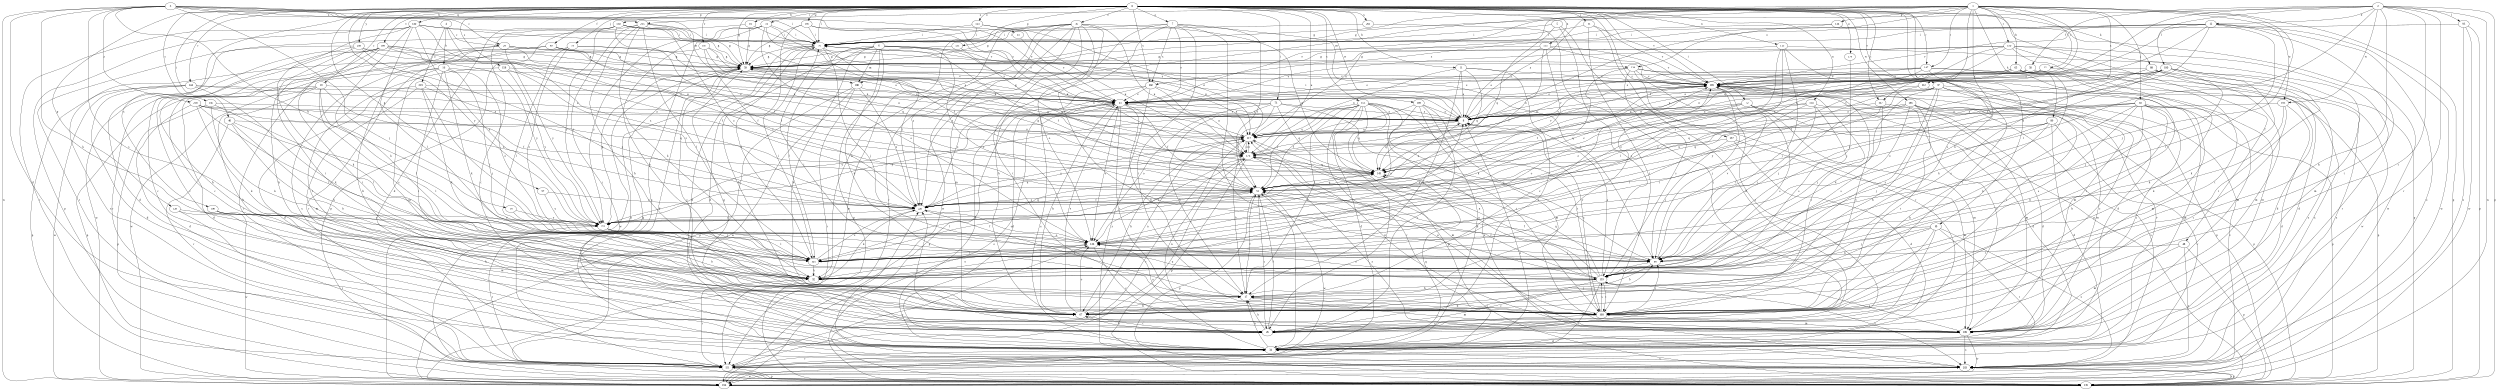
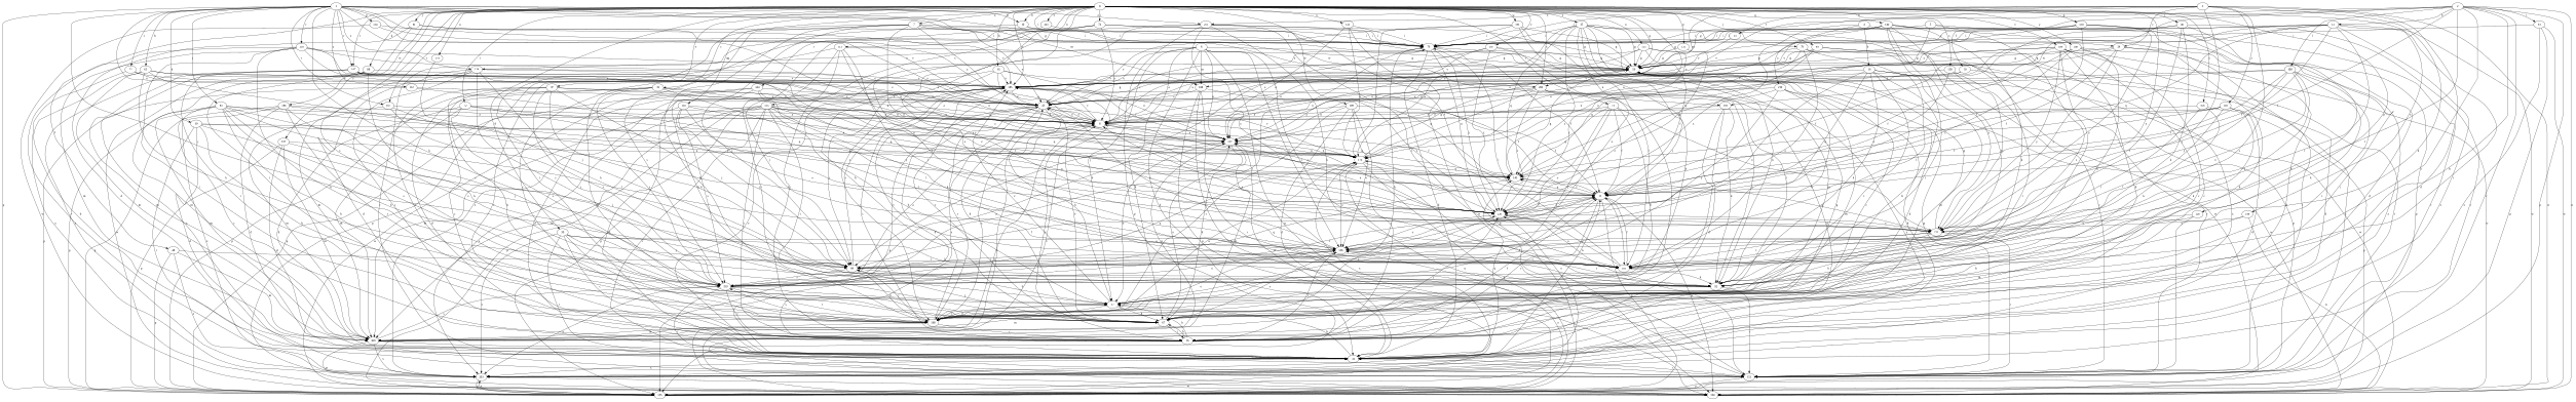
  strict digraph {
    fontname="Liberation Serif"
    node [fontname="Liberation Serif"]
    edge [fontname="Liberation Serif"]
    0
    7
    10
    19
    30
    35
    37
    40
    48
    49
-   57
    59
    61
    72
    73
    74
    76
    79
    81
    88
    113
    114
    115
    123
    128
    130
    131
    140
    144
    147
    155
    156
    157
    158
    159
    167
    174
    176
    n39 [label=187]
    184
    185
    186
    189
    191
    198
    201
    202
    209
    211
    43
    84
    51
    67
    168
    220
    151
    135
    101
    34
    92
    126
    203
    26
    143
    194
    109
    117
    17
    8
    1
    22
    65
    83
    89
    108
    124
    134
    150
    193
    212
    215
    2
    12
    50
    93
    100
    3
    13
-   14
    24
    218
    4
    16
    219
    5
    6
    0 -> 7 [label=a]
    0 -> 10 [label=b]
    0 -> 19 [label=c]
    0 -> 30 [label=d]
    0 -> 35 [label=e]
    0 -> 37 [label=e]
    0 -> 40 [label=i]
    0 -> 48 [label=f]
    0 -> 49 [label=f]
-   0 -> 57 [label=g]
    0 -> 59 [label=g]
    0 -> 61 [label=h]
    0 -> 72 [label=i]
    0 -> 73 [label=i]
    0 -> 74 [label=i]
    0 -> 76 [label=i]
    0 -> 79 [label=j]
    0 -> 81 [label=j]
    0 -> 88 [label=k]
    0 -> 113 [label=n]
    0 -> 114 [label=n]
    0 -> 115 [label=n]
    0 -> 123 [label=o]
    0 -> 128 [label=p]
    0 -> 130 [label=p]
    0 -> 131 [label=p]
    0 -> 140 [label=q]
    0 -> 144 [label=r]
    0 -> 147 [label=r]
    0 -> 155 [label=s]
    0 -> 156 [label=s]
    0 -> 157 [label=s]
    0 -> 158 [label=s]
    0 -> 159 [label=s]
    0 -> 167 [label=t]
    0 -> 174 [label=u]
    0 -> 176 [label=u]
    0 -> n39 [label=v]
    0 -> 184 [label=v]
    0 -> 185 [label=v]
    0 -> 186 [label=w]
    0 -> 189 [label=w]
    0 -> 191 [label=w]
    0 -> 198 [label=x]
    0 -> 201 [label=x]
    0 -> 202 [label=x]
    0 -> 209 [label=y]
    0 -> 211 [label=y]
    7 -> 76 [label=i]
    7 -> 159 [label=s]
    7 -> 202 [label=x]
    7 -> 43 [label=e]
    7 -> 84 [label=j]
    7 -> 51 [label=f]
    7 -> 67 [label=h]
    7 -> 168 [label=t]
    7 -> 220 [label=z]
    10 -> 59 [label=g]
    10 -> 76 [label=i]
    10 -> 151 [label=r]
    19 -> 159 [label=s]
    19 -> 43 [label=e]
    19 -> 67 [label=h]
    19 -> 220 [label=z]
    19 -> 135 [label=p]
    19 -> 101 [label=l]
    19 -> 34 [label=d]
    30 -> 84 [label=j]
    30 -> 168 [label=t]
    30 -> 151 [label=r]
    30 -> 92 [label=k]
    30 -> 126 [label=o]
    30 -> 203 [label=x]
    30 -> 26 [label=c]
    35 -> 59 [label=g]
    35 -> 76 [label=i]
    35 -> 176 [label=u]
    35 -> 84 [label=j]
    35 -> 168 [label=t]
    35 -> 220 [label=z]
    35 -> 151 [label=r]
    35 -> 92 [label=k]
    35 -> 126 [label=o]
    35 -> 143 [label=q]
    35 -> 194 [label=w]
    35 -> 109 [label=m]
    37 -> 159 [label=s]
    37 -> 43 [label=e]
    37 -> 84 [label=j]
    37 -> 67 [label=h]
    37 -> 168 [label=t]
    37 -> 92 [label=k]
    37 -> 26 [label=c]
-   37 -> 109 [label=m]
    37 -> 117 [label=n]
+   40 -> 76 [label=i]
    40 -> 151 [label=r]
    40 -> 101 [label=l]
    40 -> 92 [label=k]
    40 -> 117 [label=n]
    40 -> 17 [label=b]
    48 -> 135 [label=p]
    48 -> 101 [label=l]
    48 -> 203 [label=x]
    48 -> 109 [label=m]
    49 -> 59 [label=g]
    49 -> 151 [label=r]
    49 -> 203 [label=x]
    49 -> 143 [label=q]
    49 -> 117 [label=n]
-   57 -> 211 [label=y]
-   57 -> 220 [label=z]
    59 -> 185 [label=v]
    59 -> 34 [label=d]
    59 -> 26 [label=c]
    59 -> 194 [label=w]
    59 -> 117 [label=n]
    61 -> 185 [label=v]
    61 -> 26 [label=c]
    61 -> 143 [label=q]
    61 -> 117 [label=n]
    61 -> 17 [label=b]
    61 -> 8 [label=a]
    72 -> 159 [label=s]
    72 -> 34 [label=d]
    72 -> 126 [label=o]
    72 -> 143 [label=q]
    72 -> 109 [label=m]
    72 -> 8 [label=a]
    73 -> 211 [label=y]
    73 -> 84 [label=j]
    73 -> 51 [label=f]
    73 -> 126 [label=o]
    73 -> 143 [label=q]
    73 -> 17 [label=b]
    73 -> 8 [label=a]
    74 -> 76 [label=i]
    74 -> 211 [label=y]
    74 -> 51 [label=f]
    74 -> 126 [label=o]
    74 -> 203 [label=x]
    74 -> 8 [label=a]
    76 -> 59 [label=g]
    76 -> 84 [label=j]
    76 -> 51 [label=f]
    76 -> 67 [label=h]
    76 -> 220 [label=z]
    76 -> 135 [label=p]
    76 -> 34 [label=d]
    79 -> 59 [label=g]
    79 -> 176 [label=u]
    79 -> 151 [label=r]
    79 -> 101 [label=l]
    79 -> 126 [label=o]
    81 -> 76 [label=i]
    81 -> 185 [label=v]
    81 -> 168 [label=t]
    81 -> 34 [label=d]
    88 -> 159 [label=s]
    88 -> 185 [label=v]
    88 -> 203 [label=x]
    88 -> 194 [label=w]
    88 -> 109 [label=m]
    113 -> 59 [label=g]
    113 -> 84 [label=j]
    113 -> 168 [label=t]
    113 -> 135 [label=p]
    113 -> 101 [label=l]
    113 -> 126 [label=o]
    114 -> 159 [label=s]
    114 -> 176 [label=u]
    114 -> 84 [label=j]
    114 -> 101 [label=l]
    114 -> 109 [label=m]
    114 -> 8 [label=a]
    115 -> 59 [label=g]
    115 -> 185 [label=v]
    115 -> 51 [label=f]
    115 -> 220 [label=z]
    115 -> 135 [label=p]
    115 -> 8 [label=a]
    123 -> 76 [label=i]
    123 -> 176 [label=u]
    123 -> 194 [label=w]
    123 -> 117 [label=n]
    128 -> 211 [label=y]
    128 -> 151 [label=r]
    128 -> 109 [label=m]
    130 -> 76 [label=i]
    130 -> 185 [label=v]
    130 -> 211 [label=y]
    130 -> 51 [label=f]
    130 -> 34 [label=d]
    130 -> 26 [label=c]
    130 -> 8 [label=a]
    131 -> 59 [label=g]
    131 -> 143 [label=q]
    140 -> 59 [label=g]
    140 -> 76 [label=i]
    140 -> 176 [label=u]
    140 -> 211 [label=y]
    140 -> 168 [label=t]
    140 -> 151 [label=r]
    140 -> 135 [label=p]
    140 -> 101 [label=l]
    140 -> 92 [label=k]
    144 -> 43 [label=e]
    144 -> 135 [label=p]
    144 -> 34 [label=d]
    144 -> 92 [label=k]
    144 -> 194 [label=w]
    144 -> 8 [label=a]
    147 -> 176 [label=u]
    147 -> 185 [label=v]
    147 -> 168 [label=t]
    147 -> 220 [label=z]
    147 -> 203 [label=x]
    147 -> 109 [label=m]
    147 -> 117 [label=n]
    155 -> 176 [label=u]
    155 -> 211 [label=y]
    155 -> 51 [label=f]
    155 -> 168 [label=t]
    155 -> 151 [label=r]
    155 -> 135 [label=p]
    155 -> 34 [label=d]
    155 -> 203 [label=x]
    155 -> 26 [label=c]
    155 -> 143 [label=q]
    155 -> 109 [label=m]
    155 -> 17 [label=b]
    155 -> 8 [label=a]
    156 -> 135 [label=p]
    156 -> 101 [label=l]
    156 -> 92 [label=k]
    156 -> 8 [label=a]
    157 -> 176 [label=u]
    157 -> 84 [label=j]
+   157 -> 135 [label=p]
    157 -> 34 [label=d]
    157 -> 109 [label=m]
    158 -> 185 [label=v]
    158 -> 211 [label=y]
    158 -> 168 [label=t]
    158 -> 220 [label=z]
    159 -> 76 [label=i]
    159 -> 176 [label=u]
    159 -> 51 [label=f]
    159 -> 168 [label=t]
    159 -> 151 [label=r]
    159 -> 126 [label=o]
    159 -> 203 [label=x]
    159 -> 26 [label=c]
    159 -> 143 [label=q]
    159 -> 117 [label=n]
    159 -> 17 [label=b]
    159 -> 8 [label=a]
    167 -> 84 [label=j]
    167 -> 101 [label=l]
    167 -> 109 [label=m]
    167 -> 8 [label=a]
    174 -> 84 [label=j]
    176 -> 59 [label=g]
    176 -> 185 [label=v]
    176 -> 151 [label=r]
    176 -> 135 [label=p]
    176 -> 126 [label=o]
    176 -> 203 [label=x]
    176 -> 143 [label=q]
    176 -> 117 [label=n]
    n39 -> 59 [label=g]
    n39 -> 220 [label=z]
    n39 -> 26 [label=c]
    n39 -> 117 [label=n]
    n39 -> 8 [label=a]
    184 -> 59 [label=g]
    184 -> 211 [label=y]
    184 -> 51 [label=f]
    184 -> 67 [label=h]
    184 -> 168 [label=t]
    184 -> 151 [label=r]
    184 -> 26 [label=c]
    184 -> 194 [label=w]
    184 -> 117 [label=n]
    185 -> 43 [label=e]
    185 -> 84 [label=j]
    185 -> 51 [label=f]
    185 -> 168 [label=t]
    185 -> 135 [label=p]
    185 -> 26 [label=c]
    186 -> 159 [label=s]
    186 -> 168 [label=t]
    186 -> 220 [label=z]
    186 -> 135 [label=p]
    186 -> 34 [label=d]
    186 -> 203 [label=x]
    186 -> 8 [label=a]
    189 -> 51 [label=f]
    189 -> 168 [label=t]
    189 -> 34 [label=d]
    189 -> 126 [label=o]
    189 -> 26 [label=c]
    189 -> 8 [label=a]
    191 -> 59 [label=g]
    191 -> 76 [label=i]
    191 -> 176 [label=u]
    191 -> 43 [label=e]
    191 -> 101 [label=l]
-   74 -> 17 [label=b]
+   191 -> 17 [label=b]
    198 -> 211 [label=y]
    198 -> 67 [label=h]
    198 -> 194 [label=w]
    201 -> 76 [label=i]
    201 -> 26 [label=c]
    202 -> 176 [label=u]
    202 -> 43 [label=e]
    202 -> 220 [label=z]
    202 -> 34 [label=d]
+   202 -> 92 [label=k]
    202 -> 203 [label=x]
    202 -> 117 [label=n]
    209 -> 59 [label=g]
    209 -> 51 [label=f]
    209 -> 220 [label=z]
    209 -> 34 [label=d]
    209 -> 92 [label=k]
    209 -> 26 [label=c]
    211 -> 59 [label=g]
    211 -> 151 [label=r]
    211 -> 101 [label=l]
    211 -> 126 [label=o]
    211 -> 143 [label=q]
    211 -> 17 [label=b]
    43 -> 59 [label=g]
    43 -> 51 [label=f]
    43 -> 67 [label=h]
    43 -> 168 [label=t]
    43 -> 135 [label=p]
    43 -> 34 [label=d]
    43 -> 126 [label=o]
    43 -> 17 [label=b]
    43 -> 8 [label=a]
    84 -> 159 [label=s]
    84 -> 185 [label=v]
    84 -> 51 [label=f]
    84 -> 17 [label=b]
    51 -> 220 [label=z]
    51 -> 135 [label=p]
    51 -> 101 [label=l]
    51 -> 26 [label=c]
    51 -> 143 [label=q]
    51 -> 194 [label=w]
    51 -> 8 [label=a]
    67 -> 185 [label=v]
    67 -> 43 [label=e]
    67 -> 84 [label=j]
    67 -> 126 [label=o]
    67 -> 26 [label=c]
    67 -> 117 [label=n]
    168 -> 159 [label=s]
    168 -> 176 [label=u]
    168 -> 185 [label=v]
    168 -> 84 [label=j]
    168 -> 126 [label=o]
    168 -> 26 [label=c]
    168 -> 109 [label=m]
    168 -> 17 [label=b]
    168 -> 8 [label=a]
    220 -> 176 [label=u]
    220 -> 211 [label=y]
    220 -> 51 [label=f]
    220 -> 92 [label=k]
    220 -> 126 [label=o]
    220 -> 117 [label=n]
    151 -> 59 [label=g]
    151 -> 176 [label=u]
    151 -> 135 [label=p]
    135 -> 126 [label=o]
    135 -> 203 [label=x]
    101 -> 76 [label=i]
    101 -> 51 [label=f]
    101 -> 220 [label=z]
    101 -> 92 [label=k]
    34 -> 185 [label=v]
    34 -> 43 [label=e]
    34 -> 51 [label=f]
    34 -> 151 [label=r]
    34 -> 203 [label=x]
    34 -> 143 [label=q]
    34 -> 117 [label=n]
    34 -> 17 [label=b]
    92 -> 151 [label=r]
    92 -> 126 [label=o]
    126 -> 84 [label=j]
    126 -> 101 [label=l]
    126 -> 26 [label=c]
    126 -> 8 [label=a]
    203 -> 220 [label=z]
    203 -> 135 [label=p]
    203 -> 194 [label=w]
    26 -> 59 [label=g]
    26 -> 51 [label=f]
    26 -> 67 [label=h]
    26 -> 220 [label=z]
    26 -> 17 [label=b]
+   26 -> 8 [label=a]
    143 -> 59 [label=g]
    143 -> 51 [label=f]
    194 -> 185 [label=v]
    194 -> 43 [label=e]
    194 -> 8 [label=a]
    109 -> 159 [label=s]
    109 -> 34 [label=d]
    109 -> 203 [label=x]
    109 -> 194 [label=w]
    109 -> 117 [label=n]
    117 -> 176 [label=u]
    117 -> 185 [label=v]
    117 -> 67 [label=h]
    117 -> 109 [label=m]
    117 -> 17 [label=b]
    17 -> 185 [label=v]
    17 -> 51 [label=f]
    17 -> 67 [label=h]
    17 -> 168 [label=t]
    17 -> 220 [label=z]
    17 -> 109 [label=m]
    8 -> 76 [label=i]
    8 -> 185 [label=v]
    8 -> 43 [label=e]
    8 -> 143 [label=q]
    8 -> 117 [label=n]
+   1 -> 10 [label=b]
    1 -> 59 [label=g]
    1 -> 147 [label=r]
    1 -> 167 [label=t]
    1 -> 43 [label=e]
    1 -> 84 [label=j]
    1 -> 135 [label=p]
    1 -> 92 [label=k]
    1 -> 143 [label=q]
    1 -> 117 [label=n]
    1 -> 8 [label=a]
    1 -> 22 [label=c]
    1 -> 65 [label=h]
    1 -> 83 [label=j]
    1 -> 89 [label=k]
    1 -> 108 [label=m]
    1 -> 124 [label=o]
    1 -> 134 [label=p]
    1 -> 150 [label=r]
    1 -> 193 [label=w]
    1 -> 212 [label=z]
    1 -> 215 [label=z]
    22 -> 185 [label=v]
    22 -> 203 [label=x]
    22 -> 8 [label=a]
    65 -> 185 [label=v]
    65 -> 211 [label=y]
    65 -> 43 [label=e]
    65 -> 34 [label=d]
    65 -> 92 [label=k]
    65 -> 109 [label=m]
    83 -> 159 [label=s]
    83 -> 67 [label=h]
    83 -> 135 [label=p]
    83 -> 101 [label=l]
    83 -> 92 [label=k]
    83 -> 26 [label=c]
    83 -> 143 [label=q]
    83 -> 109 [label=m]
    83 -> 17 [label=b]
    83 -> 8 [label=a]
    89 -> 84 [label=j]
    89 -> 67 [label=h]
    89 -> 151 [label=r]
    89 -> 34 [label=d]
    89 -> 143 [label=q]
    89 -> 117 [label=n]
    108 -> 43 [label=e]
    108 -> 220 [label=z]
    108 -> 151 [label=r]
    108 -> 135 [label=p]
    108 -> 194 [label=w]
    124 -> 159 [label=s]
    124 -> 185 [label=v]
    124 -> 43 [label=e]
    124 -> 34 [label=d]
    124 -> 92 [label=k]
    124 -> 26 [label=c]
    124 -> 109 [label=m]
    134 -> 76 [label=i]
    134 -> 194 [label=w]
    134 -> 8 [label=a]
    150 -> 59 [label=g]
    150 -> 176 [label=u]
    150 -> 43 [label=e]
    150 -> 67 [label=h]
    150 -> 168 [label=t]
    150 -> 220 [label=z]
    150 -> 151 [label=r]
    150 -> 109 [label=m]
    193 -> 34 [label=d]
    193 -> 92 [label=k]
    193 -> 26 [label=c]
    193 -> 8 [label=a]
    212 -> 211 [label=y]
    212 -> 43 [label=e]
    212 -> 135 [label=p]
    215 -> 59 [label=g]
    215 -> 76 [label=i]
    215 -> 67 [label=h]
    215 -> 220 [label=z]
    215 -> 135 [label=p]
    215 -> 101 [label=l]
    215 -> 92 [label=k]
    215 -> 26 [label=c]
    2 -> 59 [label=g]
    2 -> 51 [label=f]
    2 -> 67 [label=h]
    2 -> 168 [label=t]
    2 -> 151 [label=r]
    2 -> 135 [label=p]
    2 -> 101 [label=l]
    2 -> 194 [label=w]
    2 -> 193 [label=w]
    2 -> 12 [label=b]
    2 -> 50 [label=f]
    2 -> 93 [label=l]
    2 -> 100 [label=l]
    12 -> 76 [label=i]
    12 -> 185 [label=v]
    12 -> 202 [label=x]
    12 -> 51 [label=f]
    12 -> 168 [label=t]
    12 -> 101 [label=l]
    12 -> 203 [label=x]
    12 -> 143 [label=q]
    12 -> 194 [label=w]
    12 -> 8 [label=a]
    50 -> 185 [label=v]
    50 -> 43 [label=e]
    50 -> 34 [label=d]
    93 -> 76 [label=i]
    93 -> 135 [label=p]
    93 -> 203 [label=x]
    93 -> 194 [label=w]
    100 -> 185 [label=v]
    100 -> 211 [label=y]
    100 -> 84 [label=j]
    100 -> 51 [label=f]
    100 -> 168 [label=t]
    100 -> 92 [label=k]
    100 -> 126 [label=o]
    100 -> 117 [label=n]
    3 -> 76 [label=i]
    3 -> 159 [label=s]
    3 -> 43 [label=e]
    3 -> 84 [label=j]
    3 -> 34 [label=d]
    3 -> 92 [label=k]
    3 -> 194 [label=w]
    3 -> 108 [label=m]
    3 -> 215 [label=z]
    3 -> 13 [label=b]
-   3 -> 14 [label=b]
    3 -> 24 [label=c]
    3 -> 218 [label=z]
    13 -> 43 [label=e]
-   14 -> 211 [label=y]
-   14 -> 84 [label=j]
    24 -> 59 [label=g]
    24 -> 211 [label=y]
    24 -> 51 [label=f]
    24 -> 67 [label=h]
    24 -> 203 [label=x]
    24 -> 8 [label=a]
    218 -> 51 [label=f]
    218 -> 101 [label=l]
    218 -> 34 [label=d]
    218 -> 92 [label=k]
    218 -> 143 [label=q]
    218 -> 8 [label=a]
    4 -> 220 [label=z]
    4 -> 24 [label=c]
    4 -> 16 [label=b]
    4 -> 219 [label=z]
    16 -> 185 [label=v]
    16 -> 67 [label=h]
    16 -> 168 [label=t]
    16 -> 101 [label=l]
    16 -> 92 [label=k]
    16 -> 126 [label=o]
    16 -> 194 [label=w]
    16 -> 109 [label=m]
    219 -> 43 [label=e]
    219 -> 84 [label=j]
    219 -> 220 [label=z]
    219 -> 34 [label=d]
    219 -> 92 [label=k]
    219 -> 109 [label=m]
    5 -> 76 [label=i]
    5 -> 159 [label=s]
    5 -> 151 [label=r]
    5 -> 143 [label=q]
    6 -> 59 [label=g]
    6 -> 43 [label=e]
    6 -> 67 [label=h]
    6 -> 135 [label=p]
    6 -> 101 [label=l]
    6 -> 34 [label=d]
    6 -> 126 [label=o]
    6 -> 117 [label=n]
    6 -> 17 [label=b]
    6 -> 108 [label=m]
    6 -> 124 [label=o]
  }
